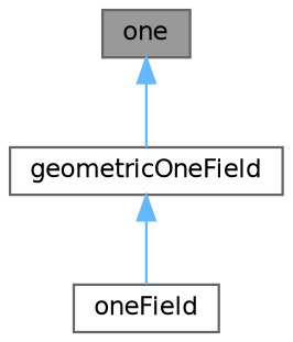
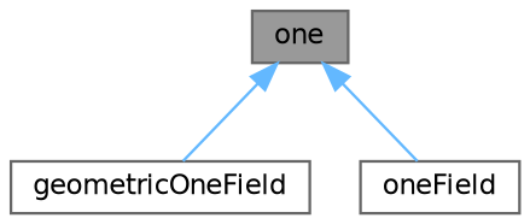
  digraph {
    node [color=gray40 fillcolor=white fontname=Helvetica fontsize=10 shape=box style=filled]
    edge [color=steelblue1 dir=back fontname=Helvetica fontsize=10 labelfontname=Helvetica labelfontsize=10 style=solid]
    n1 [fillcolor=grey60 fontcolor=black height=0.2 label=one width=0.4]
    n2 [height=0.2 label=geometricOneField width=0.4]
    n3 [height=0.2 label=oneField width=0.4]
    n1 -> n2
-   n2 -> n3
+   n1 -> n3
  }
